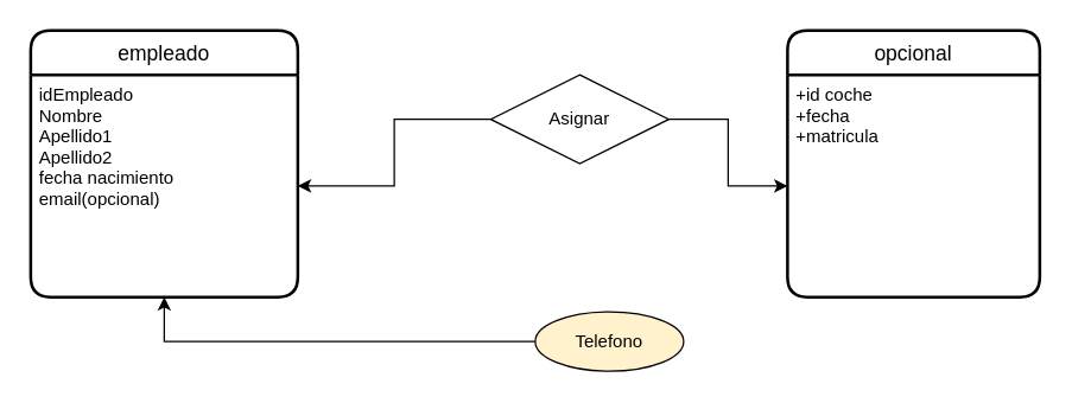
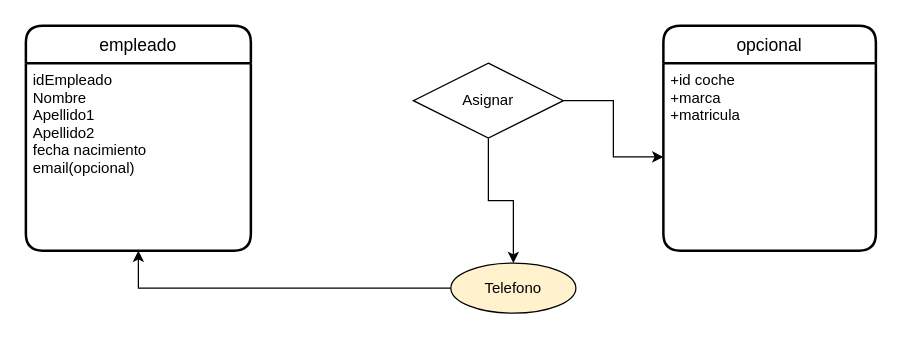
  <mxCell id="0" />
  <mxCell id="1" parent="0" />
  <mxCell id="2" value="empleado" style="swimlane;childLayout=stackLayout;horizontal=1;startSize=30;horizontalStack=0;rounded=1;fontSize=14;fontStyle=0;strokeWidth=2;resizeParent=0;resizeLast=1;shadow=0;dashed=0;align=center;" parent="1" vertex="1"><mxGeometry x="20" y="20" width="180" height="180" as="geometry" /></mxCell>
  <mxCell id="3" value="idEmpleado&#10;Nombre&#10;Apellido1&#10;Apellido2&#10;fecha nacimiento&#10;email(opcional)" style="align=left;strokeColor=none;fillColor=none;spacingLeft=4;fontSize=12;verticalAlign=top;resizable=0;rotatable=0;part=1;" parent="2" vertex="1"><mxGeometry y="30" width="180" height="150" as="geometry" /></mxCell>
  <mxCell id="4" value="opcional" style="swimlane;childLayout=stackLayout;horizontal=1;startSize=30;horizontalStack=0;rounded=1;fontSize=14;fontStyle=0;strokeWidth=2;resizeParent=0;resizeLast=1;shadow=0;dashed=0;align=center;" parent="1" vertex="1"><mxGeometry x="530" y="20" width="170" height="180" as="geometry" /></mxCell>
- <mxCell id="5" value="+id coche&#10;+fecha&#10;+matricula" style="align=left;strokeColor=none;fillColor=none;spacingLeft=4;fontSize=12;verticalAlign=top;resizable=0;rotatable=0;part=1;" parent="4" vertex="1"><mxGeometry y="30" width="170" height="150" as="geometry" /></mxCell>
- <mxCell id="6" style="edgeStyle=orthogonalEdgeStyle;rounded=0;orthogonalLoop=1;jettySize=auto;html=1;" parent="1" source="8" target="3" edge="1"><mxGeometry relative="1" as="geometry" /></mxCell>
+ <mxCell id="5" value="+id coche&#10;+marca&#10;+matricula" style="align=left;strokeColor=none;fillColor=none;spacingLeft=4;fontSize=12;verticalAlign=top;resizable=0;rotatable=0;part=1;" parent="4" vertex="1"><mxGeometry y="30" width="170" height="150" as="geometry" /></mxCell>
+ <mxCell id="6" style="edgeStyle=orthogonalEdgeStyle;rounded=0;orthogonalLoop=1;jettySize=auto;html=1;" parent="1" source="8" target="10" edge="1"><mxGeometry relative="1" as="geometry" /></mxCell>
  <mxCell id="7" style="edgeStyle=orthogonalEdgeStyle;rounded=0;orthogonalLoop=1;jettySize=auto;html=1;" parent="1" source="8" target="5" edge="1"><mxGeometry relative="1" as="geometry" /></mxCell>
  <mxCell id="8" value="Asignar" style="shape=rhombus;perimeter=rhombusPerimeter;whiteSpace=wrap;html=1;align=center;" parent="1" vertex="1"><mxGeometry x="330" y="50" width="120" height="60" as="geometry" /></mxCell>
  <mxCell id="9" style="edgeStyle=orthogonalEdgeStyle;rounded=0;orthogonalLoop=1;jettySize=auto;html=1;" parent="1" source="10" target="3" edge="1"><mxGeometry relative="1" as="geometry" /></mxCell>
  <mxCell id="10" value="Telefono" style="ellipse;whiteSpace=wrap;html=1;align=center;fillColor=#fff2cc;" parent="1" vertex="1"><mxGeometry x="360" y="210" width="100" height="40" as="geometry" /></mxCell>
